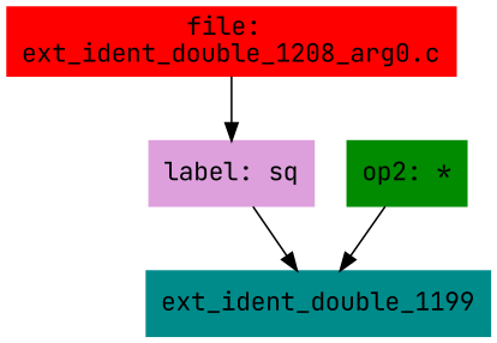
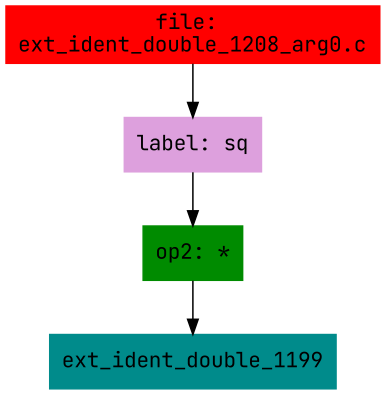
  digraph {
    fontname="JetBrains Mono"
    node [fontname="JetBrains Mono" shape=box style=filled]
    edge [fontname="JetBrains Mono"]
    n1 [color=red label="file: \next_ident_double_1208_arg0.c"]
    n2 [color=plum label="label: sq"]
    n3 [color=green4 label="op2: *"]
    n4 [color=cyan4 label=ext_ident_double_1199]
    n1 -> n2
-   n2 -> n4
+   n2 -> n3
    n3 -> n4
  }
